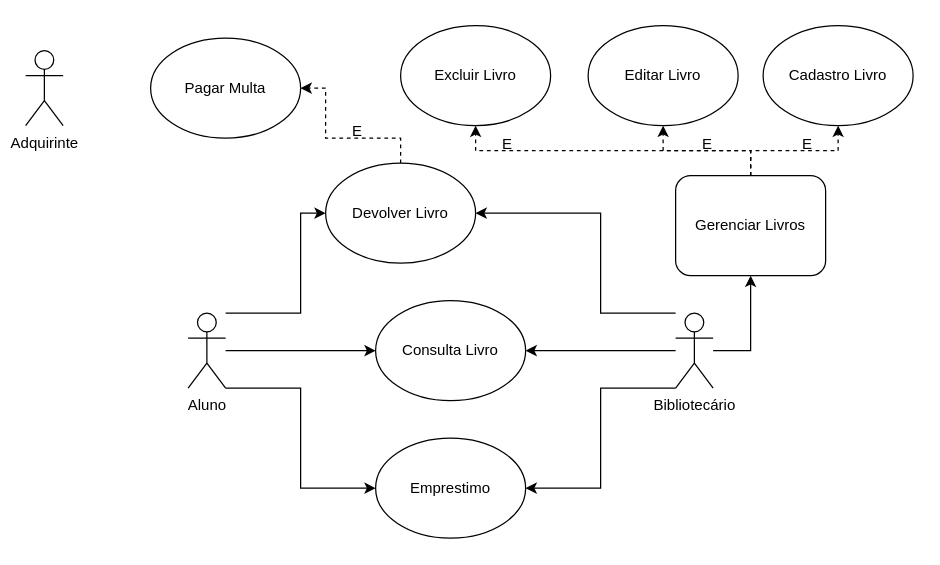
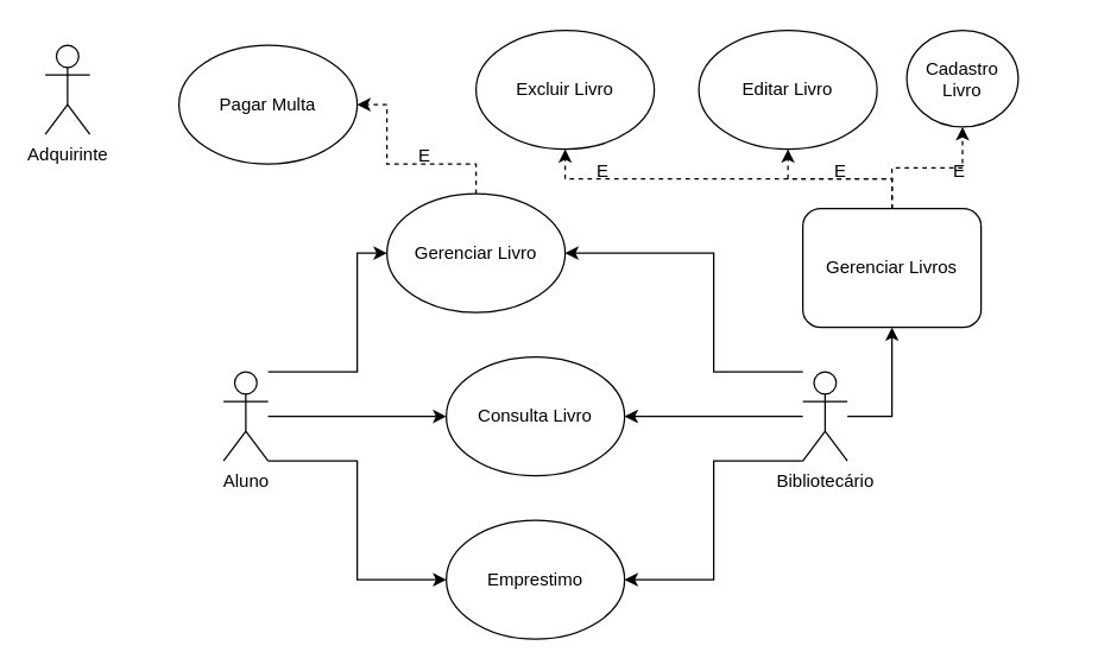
  <mxCell id="0" />
  <mxCell id="1" parent="0" />
  <mxCell id="2" style="edgeStyle=orthogonalEdgeStyle;rounded=0;orthogonalLoop=1;jettySize=auto;html=1;entryX=1;entryY=0.5;entryDx=0;entryDy=0;" edge="1" parent="1" source="6" target="20"><mxGeometry relative="1" as="geometry" /></mxCell>
  <mxCell id="3" style="edgeStyle=orthogonalEdgeStyle;rounded=0;orthogonalLoop=1;jettySize=auto;html=1;entryX=1;entryY=0.5;entryDx=0;entryDy=0;" edge="1" parent="1" source="6" target="13"><mxGeometry relative="1" as="geometry"><Array as="points"><mxPoint x="480" y="250" /><mxPoint x="480" y="170" /></Array></mxGeometry></mxCell>
  <mxCell id="4" style="edgeStyle=orthogonalEdgeStyle;rounded=0;orthogonalLoop=1;jettySize=auto;html=1;entryX=1;entryY=0.5;entryDx=0;entryDy=0;" edge="1" parent="1" source="6" target="11"><mxGeometry relative="1" as="geometry"><Array as="points"><mxPoint x="480" y="310" /><mxPoint x="480" y="390" /></Array></mxGeometry></mxCell>
  <mxCell id="5" style="edgeStyle=orthogonalEdgeStyle;rounded=0;orthogonalLoop=1;jettySize=auto;html=1;entryX=0.5;entryY=1;entryDx=0;entryDy=0;" edge="1" parent="1" source="6" target="19"><mxGeometry relative="1" as="geometry"><Array as="points"><mxPoint x="600" y="280" /></Array></mxGeometry></mxCell>
  <mxCell id="6" value="Bibliotecário" style="shape=umlActor;verticalLabelPosition=bottom;verticalAlign=top;html=1;outlineConnect=0;" vertex="1" parent="1"><mxGeometry x="540" y="250" width="30" height="60" as="geometry" /></mxCell>
  <mxCell id="7" style="edgeStyle=orthogonalEdgeStyle;rounded=0;orthogonalLoop=1;jettySize=auto;html=1;entryX=0;entryY=0.5;entryDx=0;entryDy=0;" edge="1" parent="1" source="10" target="20"><mxGeometry relative="1" as="geometry" /></mxCell>
  <mxCell id="8" style="edgeStyle=orthogonalEdgeStyle;rounded=0;orthogonalLoop=1;jettySize=auto;html=1;entryX=0;entryY=0.5;entryDx=0;entryDy=0;" edge="1" parent="1" source="10" target="13"><mxGeometry relative="1" as="geometry"><Array as="points"><mxPoint x="240" y="250" /><mxPoint x="240" y="170" /></Array></mxGeometry></mxCell>
  <mxCell id="9" style="edgeStyle=orthogonalEdgeStyle;rounded=0;orthogonalLoop=1;jettySize=auto;html=1;entryX=0;entryY=0.5;entryDx=0;entryDy=0;" edge="1" parent="1" source="10" target="11"><mxGeometry relative="1" as="geometry"><Array as="points"><mxPoint x="240" y="310" /><mxPoint x="240" y="390" /></Array></mxGeometry></mxCell>
  <mxCell id="10" value="Aluno" style="shape=umlActor;verticalLabelPosition=bottom;verticalAlign=top;html=1;outlineConnect=0;" vertex="1" parent="1"><mxGeometry x="150" y="250" width="30" height="60" as="geometry" /></mxCell>
  <mxCell id="11" value="Emprestimo" style="ellipse;whiteSpace=wrap;html=1;" vertex="1" parent="1"><mxGeometry x="300" y="350" width="120" height="80" as="geometry" /></mxCell>
  <mxCell id="12" style="edgeStyle=orthogonalEdgeStyle;rounded=0;orthogonalLoop=1;jettySize=auto;html=1;entryX=1;entryY=0.5;entryDx=0;entryDy=0;dashed=1;" edge="1" parent="1" source="13" target="25"><mxGeometry relative="1" as="geometry"><Array as="points"><mxPoint x="320" y="110" /><mxPoint x="260" y="110" /><mxPoint x="260" y="70" /></Array></mxGeometry></mxCell>
- <mxCell id="13" value="Devolver Livro" style="ellipse;whiteSpace=wrap;html=1;" vertex="1" parent="1"><mxGeometry x="260" y="130" width="120" height="80" as="geometry" /></mxCell>
- <mxCell id="14" value="Cadastro Livro" style="ellipse;whiteSpace=wrap;html=1;" vertex="1" parent="1"><mxGeometry x="610" y="20" width="120" height="80" as="geometry" /></mxCell>
+ <mxCell id="13" value="Gerenciar Livro" style="ellipse;whiteSpace=wrap;html=1;" vertex="1" parent="1"><mxGeometry x="260" y="130" width="120" height="80" as="geometry" /></mxCell>
+ <mxCell id="14" value="Cadastro Livro" style="ellipse;whiteSpace=wrap;html=1;" vertex="1" parent="1"><mxGeometry x="610" y="20" width="75" height="65" as="geometry" /></mxCell>
  <mxCell id="15" value="Excluir Livro" style="ellipse;whiteSpace=wrap;html=1;" vertex="1" parent="1"><mxGeometry x="320" y="20" width="120" height="80" as="geometry" /></mxCell>
  <mxCell id="16" style="edgeStyle=orthogonalEdgeStyle;rounded=0;orthogonalLoop=1;jettySize=auto;html=1;entryX=0.5;entryY=1;entryDx=0;entryDy=0;dashed=1;" edge="1" parent="1" source="19" target="14"><mxGeometry relative="1" as="geometry" /></mxCell>
  <mxCell id="17" style="edgeStyle=orthogonalEdgeStyle;rounded=0;orthogonalLoop=1;jettySize=auto;html=1;entryX=0.5;entryY=1;entryDx=0;entryDy=0;dashed=1;" edge="1" parent="1" source="19" target="15"><mxGeometry relative="1" as="geometry"><Array as="points"><mxPoint x="600" y="120" /><mxPoint x="380" y="120" /></Array></mxGeometry></mxCell>
  <mxCell id="18" style="edgeStyle=orthogonalEdgeStyle;rounded=0;orthogonalLoop=1;jettySize=auto;html=1;entryX=0.5;entryY=1;entryDx=0;entryDy=0;dashed=1;" edge="1" parent="1" source="19" target="21"><mxGeometry relative="1" as="geometry" /></mxCell>
  <mxCell id="19" value="Gerenciar Livros" style="whiteSpace=wrap;html=1;rounded=1;" vertex="1" parent="1"><mxGeometry x="540" y="140" width="120" height="80" as="geometry" /></mxCell>
  <mxCell id="20" value="Consulta Livro" style="ellipse;whiteSpace=wrap;html=1;" vertex="1" parent="1"><mxGeometry x="300" y="240" width="120" height="80" as="geometry" /></mxCell>
  <mxCell id="21" value="Editar Livro" style="ellipse;whiteSpace=wrap;html=1;" vertex="1" parent="1"><mxGeometry x="470" y="20" width="120" height="80" as="geometry" /></mxCell>
  <mxCell id="22" value="E" style="text;html=1;align=center;verticalAlign=middle;resizable=0;points=[];autosize=1;strokeColor=none;fillColor=none;" vertex="1" parent="1"><mxGeometry x="390" y="100" width="30" height="30" as="geometry" /></mxCell>
  <mxCell id="23" value="E" style="text;html=1;align=center;verticalAlign=middle;resizable=0;points=[];autosize=1;strokeColor=none;fillColor=none;" vertex="1" parent="1"><mxGeometry x="550" y="100" width="30" height="30" as="geometry" /></mxCell>
  <mxCell id="24" value="E" style="text;html=1;align=center;verticalAlign=middle;resizable=0;points=[];autosize=1;strokeColor=none;fillColor=none;" vertex="1" parent="1"><mxGeometry x="630" y="100" width="30" height="30" as="geometry" /></mxCell>
  <mxCell id="25" value="Pagar Multa" style="ellipse;whiteSpace=wrap;html=1;" vertex="1" parent="1"><mxGeometry x="120" y="30" width="120" height="80" as="geometry" /></mxCell>
  <mxCell id="26" value="E" style="text;html=1;align=center;verticalAlign=middle;resizable=0;points=[];autosize=1;strokeColor=none;fillColor=none;" vertex="1" parent="1"><mxGeometry x="270" y="90" width="30" height="30" as="geometry" /></mxCell>
- <mxCell id="27" value="Adquirinte" style="shape=umlActor;verticalLabelPosition=bottom;verticalAlign=top;html=1;outlineConnect=0;" vertex="1" parent="1"><mxGeometry x="20" y="40" width="30" height="60" as="geometry" /></mxCell>
+ <mxCell id="27" value="Adquirinte" style="shape=umlActor;verticalLabelPosition=bottom;verticalAlign=top;html=1;outlineConnect=0;" vertex="1" parent="1"><mxGeometry x="30" y="30" width="30" height="60" as="geometry" /></mxCell>
